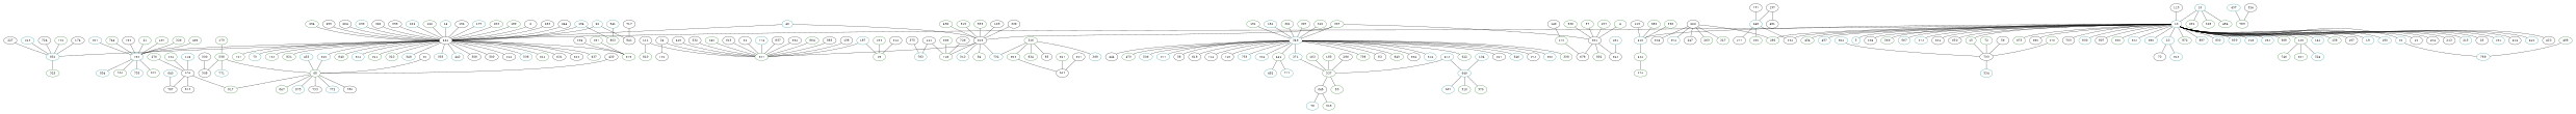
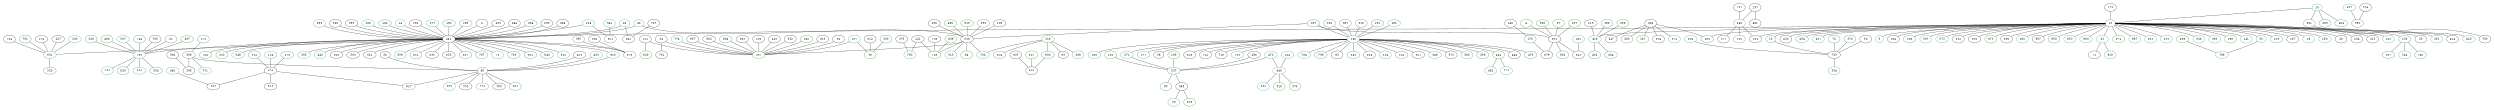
  strict graph {
    "edge"="{}"
    file="/Users/felicedeluca/Developer/UofA/mlgd/pipeline/impred/tmp_workspace/eucore/set1/layers/EU_core_Layer_8_drawing_improved.dot"
    fontname="Courier Prime"
    "graph"="{'file': '/Users/felicedeluca/Developer/UofA/mlgd/pipeline/impred/tmp_workspace/eucore/set1/layers/EU_core_Layer_8_drawing_improved.dot'}"
    "node"="{'height': '', 'level': '', 'pos': '', 'width': ''}"
    node [color=darkgreen fontname="Courier Prime" level=2]
    edge [fontname="Courier Prime"]
    10 [color=teal height=0.05 level=1 width=0.05]
    13 [color=teal height=0.05 level=1 width=0.05]
    291
    325
    484 [height=0.05 level=1 width=0.05]
    441 [color=black height=0.05 level=1 width=0.05]
    416 [color=teal height=0.05 level=1 width=0.05]
    136 [height=0.05 level=1 width=0.05]
    141 [color=teal]
    15 [height=0.05 level=1 width=0.05]
    158 [height=0.05 level=1 width=0.05]
    167 [color=black]
    18 [color=teal]
    180 [color=teal height=0.05 level=1 width=0.05]
    20 [color=black]
    204 [color=black]
    213 [color=black]
    215 [color=teal]
    23 [color=teal]
    25 [color=black]
    280 [height=0.05 level=1 width=0.05]
    391 [color=teal]
    414 [color=black]
    420 [color=teal height=0.05 level=1 width=0.05]
    433 [color=black]
    454 [height=0.05 level=1 width=0.05]
    457 [color=teal]
    5 [color=teal height=0.05 level=1 width=0.05]
    55 [color=teal height=0.05 level=1 width=0.05]
    564 [color=black]
    566 [height=0.05 level=1 width=0.05]
    567 [color=teal]
    573 [color=teal height=0.05 level=1 width=0.05]
    592 [color=black height=0.05 level=1 width=0.05]
    632 [color=black]
    650 [color=black height=0.05 level=1 width=0.05]
    673
    680 [color=black]
    709 [color=black]
    800 [color=teal]
    807 [color=black]
    850
    853 [color=teal]
    860 [color=teal height=0.05 level=1 width=0.05]
    872 [height=0.05 level=1 width=0.05]
    887 [color=teal]
    893 [color=teal]
    899 [color=teal]
    926 [color=teal]
    963 [color=teal]
    968
    851 [color=teal height=0.05 level=1 width=0.05]
    769 [color=teal height=0.05 level=1 width=0.05]
    443 [color=teal]
    508 [color=black height=0.05 level=1 width=0.05]
    509 [color=black height=0.05 level=1 width=0.05]
    521 [color=black height=0.05 level=1 width=0.05]
    598 [color=teal]
    610 [color=teal height=0.05 level=1 width=0.05]
    611
    631 [color=black height=0.05 level=1 width=0.05]
    635 [color=black height=0.05 level=1 width=0.05]
    637 [height=0.05 level=1 width=0.05]
    676 [height=0.05 level=1 width=0.05]
    707
    79 [color=teal]
    793 [height=0.05 level=1 width=0.05]
    831 [height=0.05 level=1 width=0.05]
    840 [height=0.05 level=1 width=0.05]
    852 [color=teal]
    921 [height=0.05 level=1 width=0.05]
    923
    948 [color=teal height=0.05 level=1 width=0.05]
    955 [color=teal height=0.05 level=1 width=0.05]
    432
    624 [height=0.05 level=1 width=0.05]
    524 [color=teal]
    746
    837 [height=0.05 level=1 width=0.05]
    799 [color=black height=0.05 level=1 width=0.05]
    73 [color=black]
    819 [color=teal]
    437 [color=teal height=0.05 level=1 width=0.05]
    789
    788 [color=teal height=0.05 level=1 width=0.05]
    102 [color=teal height=0.05 level=1 width=0.05]
    925 [height=0.05 level=1 width=0.05]
    795 [color=teal]
    825
    854 [color=teal height=0.05 level=1 width=0.05]
    936 [height=0.05 level=1 width=0.05]
    68 [height=0.05 level=1 width=0.05]
    104 [color=teal height=0.05 level=1 width=0.05]
    646 [color=teal height=0.05 level=1 width=0.05]
    662 [color=teal]
    916
    970
    105 [color=black height=0.05 level=1 width=0.05]
    616 [color=black height=0.05 level=1 width=0.05]
    957 [height=0.05 level=1 width=0.05]
    728 [height=0.05 level=1 width=0.05]
    792 [color=teal height=0.05 level=1 width=0.05]
    84
    913 [color=teal]
    111 [color=black]
    829
    115 [color=black height=0.05 level=1 width=0.05]
    119 [color=black]
    122 [height=0.05 level=1 width=0.05]
    934 [color=teal]
    134 [color=teal height=0.05 level=1 width=0.05]
    634 [color=black height=0.05 level=1 width=0.05]
    787 [color=black height=0.05 level=1 width=0.05]
    813 [color=black height=0.05 level=1 width=0.05]
    817 [height=0.05 level=1 width=0.05]
    14 [color=teal height=0.05 level=1 width=0.05]
    140 [color=black]
    175
    678 [color=black]
    151 [height=0.05 level=1 width=0.05]
    346 [color=teal height=0.05 level=1 width=0.05]
    371 [color=teal height=0.05 level=1 width=0.05]
    398
    442
    444 [color=black]
    479 [height=0.05 level=1 width=0.05]
    506 [color=teal height=0.05 level=1 width=0.05]
    577 [color=teal height=0.05 level=1 width=0.05]
    58 [color=black height=0.05 level=1 width=0.05]
    618 [color=black]
    712 [color=black]
    716 [color=black]
    759 [color=teal height=0.05 level=1 width=0.05]
    764 [color=teal height=0.05 level=1 width=0.05]
    798 [height=0.05 level=1 width=0.05]
    83 [color=black]
    849 [height=0.05 level=1 width=0.05]
    894 [color=black]
    914 [color=teal]
    922 [height=0.05 level=1 width=0.05]
    927 [color=black height=0.05 level=1 width=0.05]
    946 [color=teal height=0.05 level=1 width=0.05]
    973 [color=black]
    980 [color=teal]
    537 [height=0.05 level=1 width=0.05]
    482 [color=teal]
    713 [color=teal]
    152 [color=black height=0.05 level=1 width=0.05]
    154 [color=teal height=0.05 level=1 width=0.05]
    803
    651 [color=black height=0.05 level=1 width=0.05]
    157
    823 [color=black]
    892
    163
    648 [color=black]
    89
    76 [color=teal]
    915
    174 [color=black height=0.05 level=1 width=0.05]
    177 [color=teal height=0.05 level=1 width=0.05]
    558 [height=0.05 level=1 width=0.05]
    179
    771 [color=teal height=0.05 level=1 width=0.05]
    908 [color=black]
    733 [color=black height=0.05 level=1 width=0.05]
    772 [color=teal height=0.05 level=1 width=0.05]
    780 [color=black height=0.05 level=1 width=0.05]
    847
    875 [color=teal]
    181 [color=teal height=0.05 level=1 width=0.05]
    183 [height=0.05 level=1 width=0.05]
    185
    187 [color=teal]
    96
    189 [height=0.05 level=1 width=0.05]
    191 [color=black]
    246 [color=teal]
    377 [color=black]
    550
    197 [color=black]
    481 [color=black]
    198 [color=black]
    2 [color=black]
    21
    22 [color=teal height=0.05 level=1 width=0.05]
    841 [color=black]
    221 [color=black height=0.05 level=1 width=0.05]
    783 [color=teal]
    222 [color=black]
    247 [color=black]
    269
    327
    654 [color=black]
    672 [color=teal]
    227 [color=black height=0.05 level=1 width=0.05]
    233 [color=black height=0.05 level=1 width=0.05]
    244 [color=black]
    254 [height=0.05 level=1 width=0.05]
    259 [color=black]
    264 [color=black]
    267 [height=0.05 level=1 width=0.05]
    276 [height=0.05 level=1 width=0.05]
    281 [color=teal]
    286 [color=black height=0.05 level=1 width=0.05]
    299 [color=teal]
    301
    307
    310
    316 [height=0.05 level=1 width=0.05]
    368 [color=teal]
    809 [height=0.05 level=1 width=0.05]
    834 [height=0.05 level=1 width=0.05]
    85 [color=black height=0.05 level=1 width=0.05]
    863 [color=black]
    320 [color=black]
    324 [color=black]
    326
    329 [color=teal height=0.05 level=1 width=0.05]
    336 [color=black]
    337 [height=0.05 level=1 width=0.05]
    34 [color=black]
    791 [color=black]
    352
    355 [color=black height=0.05 level=1 width=0.05]
    370
    375 [color=black]
    380
    396
    399
    4
    40 [color=teal height=0.05 level=1 width=0.05]
    418 [color=black]
    439 [color=black height=0.05 level=1 width=0.05]
    450 [height=0.05 level=1 width=0.05]
    453 [color=teal height=0.05 level=1 width=0.05]
    466
    473 [color=teal height=0.05 level=1 width=0.05]
    488 [height=0.05 level=1 width=0.05]
    50 [color=black height=0.05 level=1 width=0.05]
    507 [color=teal height=0.05 level=1 width=0.05]
    515 [height=0.05 level=1 width=0.05]
    532 [color=black]
    536 [height=0.05 level=1 width=0.05]
    541 [color=teal]
    545 [height=0.05 level=1 width=0.05]
    559
    56 [color=black]
    57
    584 [color=black]
    587
    602 [color=teal height=0.05 level=1 width=0.05]
    607 [color=black]
    612 [color=black]
    619 [color=black]
    62 [color=black]
    640 [color=teal height=0.05 level=1 width=0.05]
    668
    717 [color=black]
    72
    724 [color=black]
    726 [color=black height=0.05 level=1 width=0.05]
    744
    751
    765 [color=black]
    774 [color=teal]
    827
    857 [color=black]
    862 [color=black height=0.05 level=1 width=0.05]
    864 [height=0.05 level=1 width=0.05]
    883 [color=black height=0.05 level=1 width=0.05]
    900 [color=black]
    10 -- 13
    10 -- 291
    10 -- 325
    10 -- 484
    13 -- 441
    13 -- 416
    13 -- 136
    13 -- 141
    13 -- 15
    13 -- 158
    13 -- 167
    13 -- 18
    13 -- 180
    13 -- 20
    13 -- 204
    13 -- 213
    13 -- 215
    13 -- 23
    13 -- 25
    13 -- 280
    13 -- 391
    13 -- 414
    13 -- 420
    13 -- 433
    13 -- 454
    13 -- 457
    13 -- 5
    13 -- 55
    13 -- 564
    13 -- 566
    13 -- 567
    13 -- 573
    13 -- 592
    13 -- 632
    13 -- 650
    13 -- 673
    13 -- 680
-   13 -- 709
+   291 -- 709
    13 -- 800
    13 -- 807
    13 -- 850
    13 -- 853
    13 -- 860
    13 -- 872
    13 -- 887
    13 -- 893
    13 -- 899
    13 -- 926
    13 -- 963
    13 -- 968
    441 -- 851
    441 -- 769
    441 -- 443
    441 -- 508
    441 -- 509
    441 -- 521
    441 -- 598
    441 -- 610
    441 -- 611
    441 -- 631
    441 -- 635
    441 -- 637
    441 -- 676
    441 -- 707
    441 -- 79
    441 -- 793
    441 -- 831
    441 -- 840
    441 -- 852
    441 -- 921
    441 -- 923
    441 -- 948
    441 -- 955
    416 -- 432
-   432 -- 624
+   416 -- 624
    136 -- 524
    136 -- 746
    136 -- 837
    15 -- 799
    23 -- 73
    23 -- 819
    55 -- 788
    851 -- 925
    769 -- 795
    769 -- 825
    769 -- 854
    769 -- 936
    610 -- 68
    799 -- 934
    437 -- 789
    102 -- 441
    68 -- 817
    68 -- 733
    68 -- 772
    68 -- 780
    68 -- 847
    68 -- 875
    104 -- 646
    646 -- 662
    646 -- 916
    646 -- 970
    105 -- 616
    616 -- 957
    616 -- 728
    616 -- 792
    616 -- 84
    616 -- 913
    111 -- 957
    111 -- 829
    115 -- 416
    119 -- 13
    122 -- 441
    134 -- 634
    634 -- 787
    634 -- 813
    634 -- 817
    14 -- 441
    140 -- 175
    175 -- 678
    151 -- 346
    346 -- 371
    346 -- 398
    346 -- 442
    346 -- 444
    346 -- 479
    346 -- 506
    346 -- 577
    346 -- 58
    346 -- 618
    346 -- 712
    346 -- 716
    346 -- 759
    346 -- 764
    346 -- 798
    346 -- 83
    346 -- 849
    346 -- 894
    346 -- 914
    346 -- 922
    346 -- 927
    346 -- 946
    346 -- 973
    346 -- 980
    371 -- 537
    442 -- 482
    442 -- 713
    537 -- 648
    537 -- 89
    152 -- 441
    154 -- 441
    154 -- 803
    651 -- 678
    651 -- 823
    651 -- 892
    157 -- 651
    163 -- 537
    648 -- 76
    648 -- 915
    174 -- 851
    177 -- 441
    558 -- 68
    558 -- 771
    558 -- 908
    179 -- 558
    181 -- 346
    183 -- 441
    185 -- 537
    187 -- 957
    187 -- 96
    189 -- 441
    191 -- 246
    246 -- 592
    246 -- 377
    246 -- 550
    197 -- 246
    197 -- 481
    198 -- 957
    2 -- 441
    21 -- 769
    22 -- 441
    22 -- 841
    221 -- 728
    221 -- 783
    222 -- 280
    222 -- 247
    222 -- 269
    222 -- 327
    222 -- 654
    222 -- 672
    227 -- 851
    233 -- 441
    244 -- 441
    254 -- 441
    259 -- 441
    264 -- 441
    267 -- 769
    276 -- 634
    281 -- 823
    286 -- 537
    299 -- 441
    301 -- 346
    307 -- 346
    310 -- 346
    316 -- 792
    316 -- 368
    316 -- 809
    316 -- 834
    316 -- 85
    809 -- 863
    320 -- 441
    324 -- 789
    326 -- 769
    329 -- 851
    336 -- 616
    337 -- 616
    337 -- 346
    337 -- 651
    34 -- 957
    34 -- 791
    352 -- 634
    355 -- 441
    370 -- 799
    375 -- 783
    380 -- 416
    396 -- 416
    399 -- 96
    4 -- 651
    40 -- 441
    40 -- 616
    418 -- 957
    439 -- 68
    450 -- 616
    453 -- 68
    466 -- 769
    473 -- 646
    473 -- 537
    488 -- 788
    50 -- 68
    507 -- 769
    515 -- 616
    532 -- 957
    536 -- 651
    541 -- 803
    545 -- 957
    559 -- 616
    56 -- 799
    57 -- 651
    584 -- 676
    587 -- 676
    602 -- 799
    607 -- 863
    612 -- 96
    619 -- 957
    62 -- 957
    640 -- 787
    668 -- 728
    717 -- 841
    72 -- 799
    724 -- 851
    726 -- 728
    744 -- 769
    751 -- 851
    765 -- 769
    774 -- 957
    827 -- 863
    857 -- 957
    862 -- 957
    864 -- 957
    883 -- 957
    900 -- 908
  }
